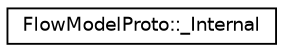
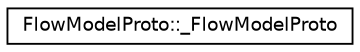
  digraph {
    rankdir=TB
-   n1 [color=black fillcolor=white fontname=Helvetica fontsize=10 height=0.2 label="FlowModelProto::_Internal" shape=record style=filled width=0.4]
+   n1 [color=black fillcolor=white fontname=Helvetica fontsize=10 height=0.2 label="FlowModelProto::_FlowModelProto" shape=record style=filled width=0.4]
  }
